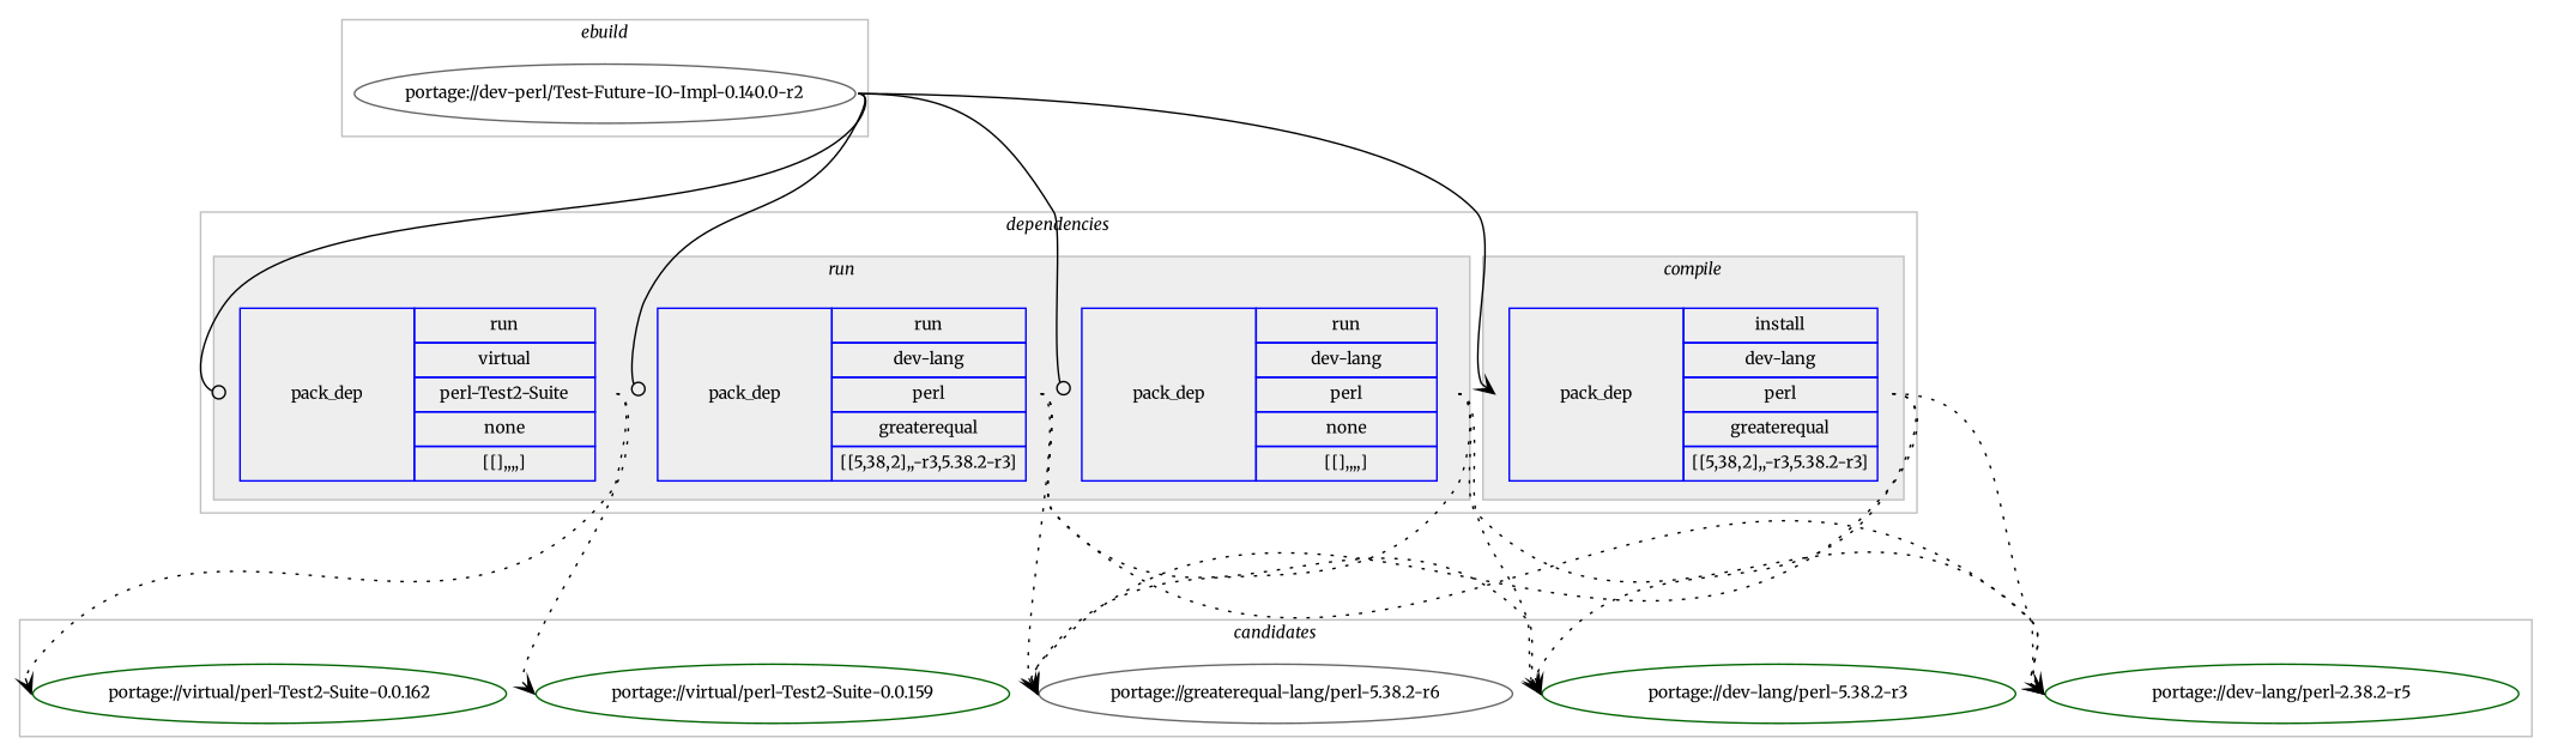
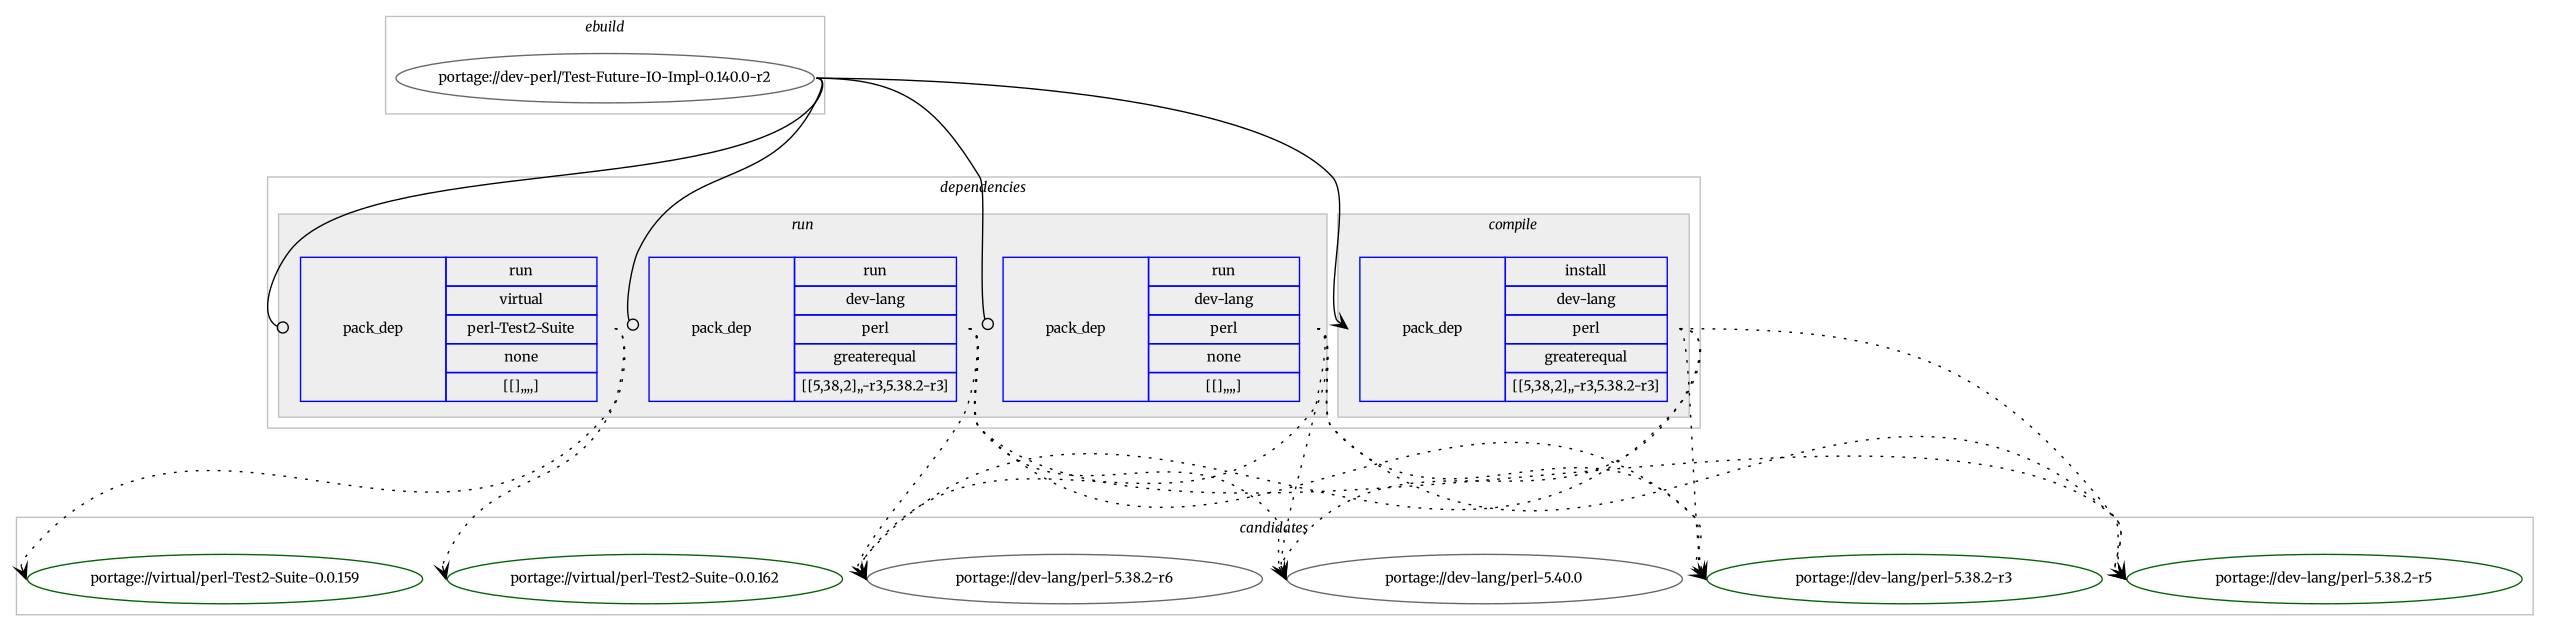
  digraph {
    compound=true
    concentrate=true
    fontname=Merriweather
    fontsize=10
    newrank=true
    rankdir=TB
    ranksep=1.5
    node [color=blue fontname=Merriweather fontsize=10]
    edge [arrowhead=vee fontname=Merriweather headport=w style=dotted tailport=e weight=100]
    n1 [color=gray40 label="portage://dev-perl/Test-Future-IO-Impl-0.140.0-r2" width=4]
    n2 [label=<<TABLE BORDER="0" CELLBORDER="1" CELLSPACING="0" CELLPADDING="4" WIDTH="220"><TR><TD ROWSPAN="6" CELLPADDING="30">pack_dep</TD></TR><TR><TD WIDTH="110">install</TD></TR><TR><TD>dev-lang</TD></TR><TR><TD>perl</TD></TR><TR><TD>greaterequal</TD></TR><TR><TD>[[5,38,2],,-r3,5.38.2-r3]</TD></TR></TABLE>> shape=none]
    n3 [label=<<TABLE BORDER="0" CELLBORDER="1" CELLSPACING="0" CELLPADDING="4" WIDTH="220"><TR><TD ROWSPAN="6" CELLPADDING="30">pack_dep</TD></TR><TR><TD WIDTH="110">run</TD></TR><TR><TD>dev-lang</TD></TR><TR><TD>perl</TD></TR><TR><TD>greaterequal</TD></TR><TR><TD>[[5,38,2],,-r3,5.38.2-r3]</TD></TR></TABLE>> shape=none]
    n4 [label=<<TABLE BORDER="0" CELLBORDER="1" CELLSPACING="0" CELLPADDING="4" WIDTH="220"><TR><TD ROWSPAN="6" CELLPADDING="30">pack_dep</TD></TR><TR><TD WIDTH="110">run</TD></TR><TR><TD>dev-lang</TD></TR><TR><TD>perl</TD></TR><TR><TD>none</TD></TR><TR><TD>[[],,,,]</TD></TR></TABLE>> shape=none]
    n5 [label=<<TABLE BORDER="0" CELLBORDER="1" CELLSPACING="0" CELLPADDING="4" WIDTH="220"><TR><TD ROWSPAN="6" CELLPADDING="30">pack_dep</TD></TR><TR><TD WIDTH="110">run</TD></TR><TR><TD>virtual</TD></TR><TR><TD>perl-Test2-Suite</TD></TR><TR><TD>none</TD></TR><TR><TD>[[],,,,]</TD></TR></TABLE>> shape=none]
-   n7 [color=gray40 label="portage://greaterequal-lang/perl-5.38.2-r6" width=4]
-   n8 [color=darkgreen label="portage://dev-lang/perl-2.38.2-r5" width=4]
+   n6 [color=gray40 label="portage://dev-lang/perl-5.40.0" width=4]
+   n7 [color=gray40 label="portage://dev-lang/perl-5.38.2-r6" width=4]
+   n8 [color=darkgreen label="portage://dev-lang/perl-5.38.2-r5" width=4]
    n9 [color=darkgreen label="portage://dev-lang/perl-5.38.2-r3" width=4]
    n10 [color=darkgreen label="portage://virtual/perl-Test2-Suite-0.0.162" width=4]
    n11 [color=darkgreen label="portage://virtual/perl-Test2-Suite-0.0.159" width=4]
    subgraph cluster_1 {
      color=gray
      label=<<i>ebuild</i>>
      n1
    }
    subgraph cluster_2 {
      color=gray
      label=<<i>dependencies</i>>
      subgraph cluster_3 {
        color=gray
        fillcolor="#eeeeee"
        label=<<i>compile</i>>
        style=filled
        subgraph sub_4 {
          color=gray
          fillcolor="#eeeeee"
          label=<<i>compile</i>>
          style=filled
          n2
        }
      }
      subgraph cluster_5 {
        color=gray
        fillcolor="#eeeeee"
        label=<<i>compile and run</i>>
        style=filled
      }
      subgraph cluster_6 {
        color=gray
        fillcolor="#eeeeee"
        label=<<i>run</i>>
        style=filled
        subgraph sub_7 {
          color=gray
          fillcolor="#eeeeee"
          label=<<i>run</i>>
          style=filled
          n3
        }
        subgraph sub_8 {
          color=gray
          fillcolor="#eeeeee"
          label=<<i>run</i>>
          style=filled
          n4
        }
        subgraph sub_9 {
          color=gray
          fillcolor="#eeeeee"
          label=<<i>run</i>>
          style=filled
          n5
        }
      }
    }
    subgraph cluster_10 {
      color=gray
      label=<<i>candidates</i>>
      rank=same
      subgraph sub_11 {
        color=black
        label=<<i>candidates</i>>
        nodesep=1
        rank=same
+       n6
        n7
        n8
        n9
      }
      subgraph sub_12 {
        color=black
        label=<<i>candidates</i>>
        nodesep=1
        rank=same
+       n6
        n7
        n8
        n9
      }
      subgraph sub_13 {
        color=black
        label=<<i>candidates</i>>
        nodesep=1
        rank=same
+       n6
        n7
        n8
        n9
      }
      subgraph sub_14 {
        color=black
        label=<<i>candidates</i>>
        nodesep=1
        rank=same
        n10
        n11
      }
    }
    n1 -> n2 [style=solid weight=20]
    n1 -> n3 [arrowhead=odot style=solid weight=20]
    n1 -> n4 [arrowhead=odot style=solid weight=20]
    n1 -> n5 [arrowhead=odot style=solid weight=20]
+   n2 -> n6
    n2 -> n7
    n2 -> n8
    n2 -> n9
+   n3 -> n6
    n3 -> n7
    n3 -> n8
    n3 -> n9
+   n4 -> n6
    n4 -> n7
    n4 -> n8
    n4 -> n9
    n5 -> n10
    n5 -> n11
  }
